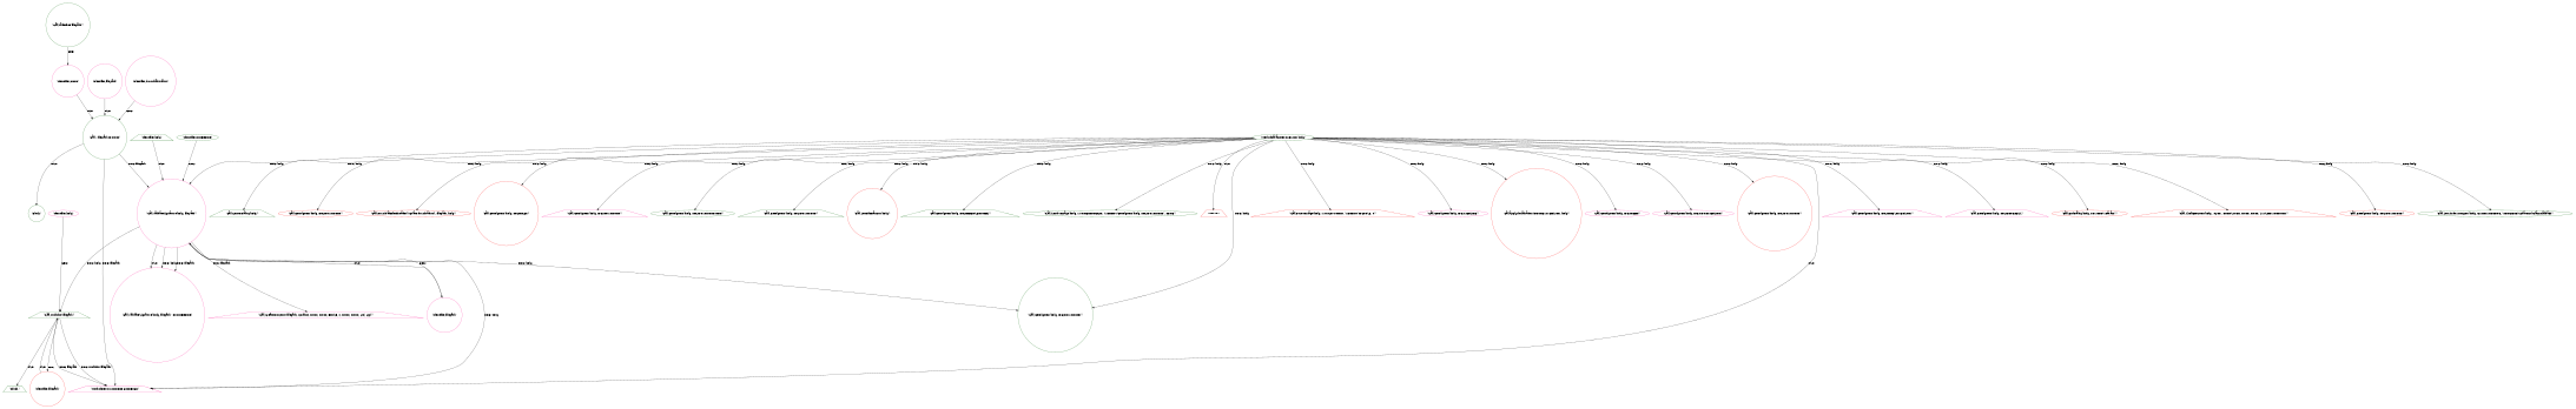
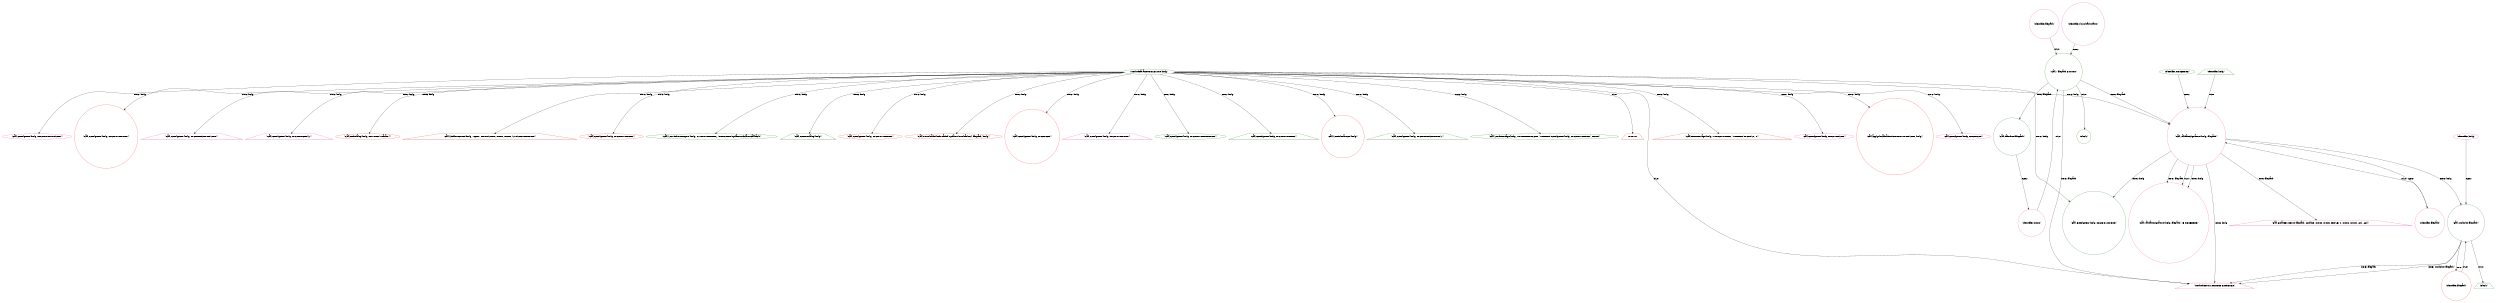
  digraph {
    node [color=darkgreen shape=circle]
-   n1 [label="(Call,_unlinkU(filepath))" shape=trapezium]
+   n1 [label="(Call,_unlinkU(filepath))"]
    n2 [color=deeppink label="(MethodReturn,INT_PTR CALLBACK)" shape=trapezium]
    n3 [label="(Block,)" shape=trapezium]
    n4 [color=red label="(Identifier,filepath)"]
    n5 [color=deeppink label="(Call,ValidateSignature(hDlg, filepath))"]
    n6 [color=deeppink label="(Call,CreateProcessU(filepath, cmdline, NULL, NULL, FALSE, 0, NULL, NULL, &si, &pi))" shape=trapezium]
    n7 [label="(Call,GetDlgItem(hDlg, IDC_DOWNLOAD))"]
    n8 [color=deeppink label="(Identifier,filepath)"]
    n9 [color=deeppink label="(Call,ValidateSignature(hDlg, filepath) != NO_ERROR)"]
    n10 [color=red label="(Call,PostMessage(hDlg, WM_COMMAND, (WPARAM)IDCLOSE, 0))" shape=trapezium]
    n11 [label="(MethodParameterIn,HWND hDlg)" shape=ellipse]
    n12 [color=deeppink label="(Call,GetDlgItem(hDlg, IDC_WEBSITE))" shape=ellipse]
    n13 [color=red label="(Call,apply_localization(IDD_NEW_VERSION, hDlg))"]
    n14 [color=deeppink label="(Call,GetDlgItem(hDlg, IDCANCEL))" shape=ellipse]
    n15 [color=deeppink label="(Call,GetDlgItem(hDlg, IDC_YOUR_VERSION))" shape=ellipse]
    n16 [color=red label="(Call,GetDlgItem(hDlg, IDC_DOWNLOAD))"]
    n17 [color=deeppink label="(Call,GetDlgItem(hDlg, IDC_LATEST_VERSION))" shape=trapezium]
    n18 [color=deeppink label="(Call,GetDlgItem(hDlg, IDC_PROGRESS))" shape=trapezium]
    n19 [color=red label="(Call,EndDialog(hDlg, LOWORD(wParam)))" shape=ellipse]
    n20 [color=red label="(Call,ShellExecuteA(hDlg, \"open\", RUFUS_URL, NULL, NULL, SW_SHOWNORMAL))" shape=trapezium]
    n21 [color=red label="(Call,GetDlgItem(hDlg, IDC_DOWNLOAD))" shape=ellipse]
    n22 [label="(Call,SetWindowLongPtr(hDlg, GWLP_WNDPROC, (LONG_PTR)update_subclass_callback))" shape=ellipse]
    n23 [label="(Call,CenterDialog(hDlg))" shape=trapezium]
    n24 [color=red label="(Call,GetDlgItem(hDlg, IDC_DOWNLOAD))" shape=ellipse]
    n25 [color=red label="(Call,DownloadFileThreaded(update.download_url, filepath, hDlg))" shape=ellipse]
    n26 [color=red label="(Call,GetDlgItem(hDlg, IDCANCEL))"]
    n27 [color=deeppink label="(Call,GetDlgItem(hDlg, IDC_DOWNLOAD))" shape=trapezium]
    n28 [label="(Call,GetDlgItem(hDlg, IDC_DOWNLOAD_URL))" shape=ellipse]
    n29 [label="(Call,GetDlgItem(hDlg, IDC_DOWNLOAD))" shape=trapezium]
    n30 [color=red label="(Call,SetTitleBarIcon(hDlg))"]
    n31 [label="(Call,GetDlgItem(hDlg, IDC_RELEASE_NOTES))" shape=trapezium]
    n32 [label="(Call,SendMessage(hDlg, WM_NEXTDLGCTL, (WPARAM)GetDlgItem(hDlg, IDC_DOWNLOAD), TRUE))" shape=ellipse]
    1000107 [color=red shape=trapezium]
    n34 [label="(Call,* filepath = NULL)"]
    n35 [label="(Block,)"]
    n36 [label="(Call,safe_free(filepath))"]
    n37 [color=deeppink label="(Identifier,NULL)"]
    n38 [label="(Identifier,NO_ERROR)" shape=ellipse]
    n39 [color=deeppink label="(Identifier,filepath)"]
    n40 [label="(Identifier,hDlg)" shape=trapezium]
    n41 [color=deeppink label="(Identifier,download_status)"]
    n42 [color=deeppink label="(Identifier,hDlg)" shape=ellipse]
    n1 -> n2 [label="DDG: filepath"]
    n1 -> n2 [label="DDG: _unlinkU(filepath)"]
    n1 -> n3 [label="AST: "]
    n1 -> n4 [label="CFG: "]
    n4 -> n1 [label="AST: "]
    n5 -> n1 [label="DDG: hDlg"]
    n5 -> n2 [label="DDG: hDlg"]
    n5 -> n6 [label="DDG: filepath"]
    n5 -> n7 [label="DDG: hDlg"]
    n5 -> n8 [label="CFG: "]
    n5 -> n9 [label="AST: "]
    n5 -> n9 [label="DDG: hDlg"]
    n5 -> n9 [label="DDG: filepath"]
    n8 -> n5 [label="AST: "]
    n11 -> n2 [label="AST: "]
    n11 -> n5 [label="DDG: hDlg"]
    n11 -> n7 [label="DDG: hDlg"]
    n11 -> n10 [label="DDG: hDlg"]
    n11 -> n12 [label="DDG: hDlg"]
    n11 -> n13 [label="DDG: hDlg"]
    n11 -> n14 [label="DDG: hDlg"]
    n11 -> n15 [label="DDG: hDlg"]
    n11 -> n16 [label="DDG: hDlg"]
    n11 -> n17 [label="DDG: hDlg"]
    n11 -> n18 [label="DDG: hDlg"]
    n11 -> n19 [label="DDG: hDlg"]
    n11 -> n20 [label="DDG: hDlg"]
    n11 -> n21 [label="DDG: hDlg"]
    n11 -> n22 [label="DDG: hDlg"]
    n11 -> n23 [label="DDG: hDlg"]
    n11 -> n24 [label="DDG: hDlg"]
    n11 -> n25 [label="DDG: hDlg"]
    n11 -> n26 [label="DDG: hDlg"]
    n11 -> n27 [label="DDG: hDlg"]
    n11 -> n28 [label="CFG: hDlg"]
    n11 -> n29 [label="DDG: hDlg"]
    n11 -> n30 [label="DDG: hDlg"]
    n11 -> n31 [label="DDG: hDlg"]
    n11 -> n32 [label="DDG: hDlg"]
    n11 -> 1000107 [label="AST: "]
    n34 -> n2 [label="DDG: filepath"]
    n34 -> n5 [label="DDG: filepath"]
    n34 -> n35 [label="AST: "]
+   n34 -> n36 [label="DDG: filepath"]
    n36 -> n37 [label="CFG: "]
    n37 -> n34 [label="AST: "]
    n38 -> n5 [label="CFG: "]
    n39 -> n34 [label="AST: "]
    n40 -> n5 [label="AST: "]
    n41 -> n34 [label="CFG: "]
    n42 -> n1 [label="CFG: "]
  }
